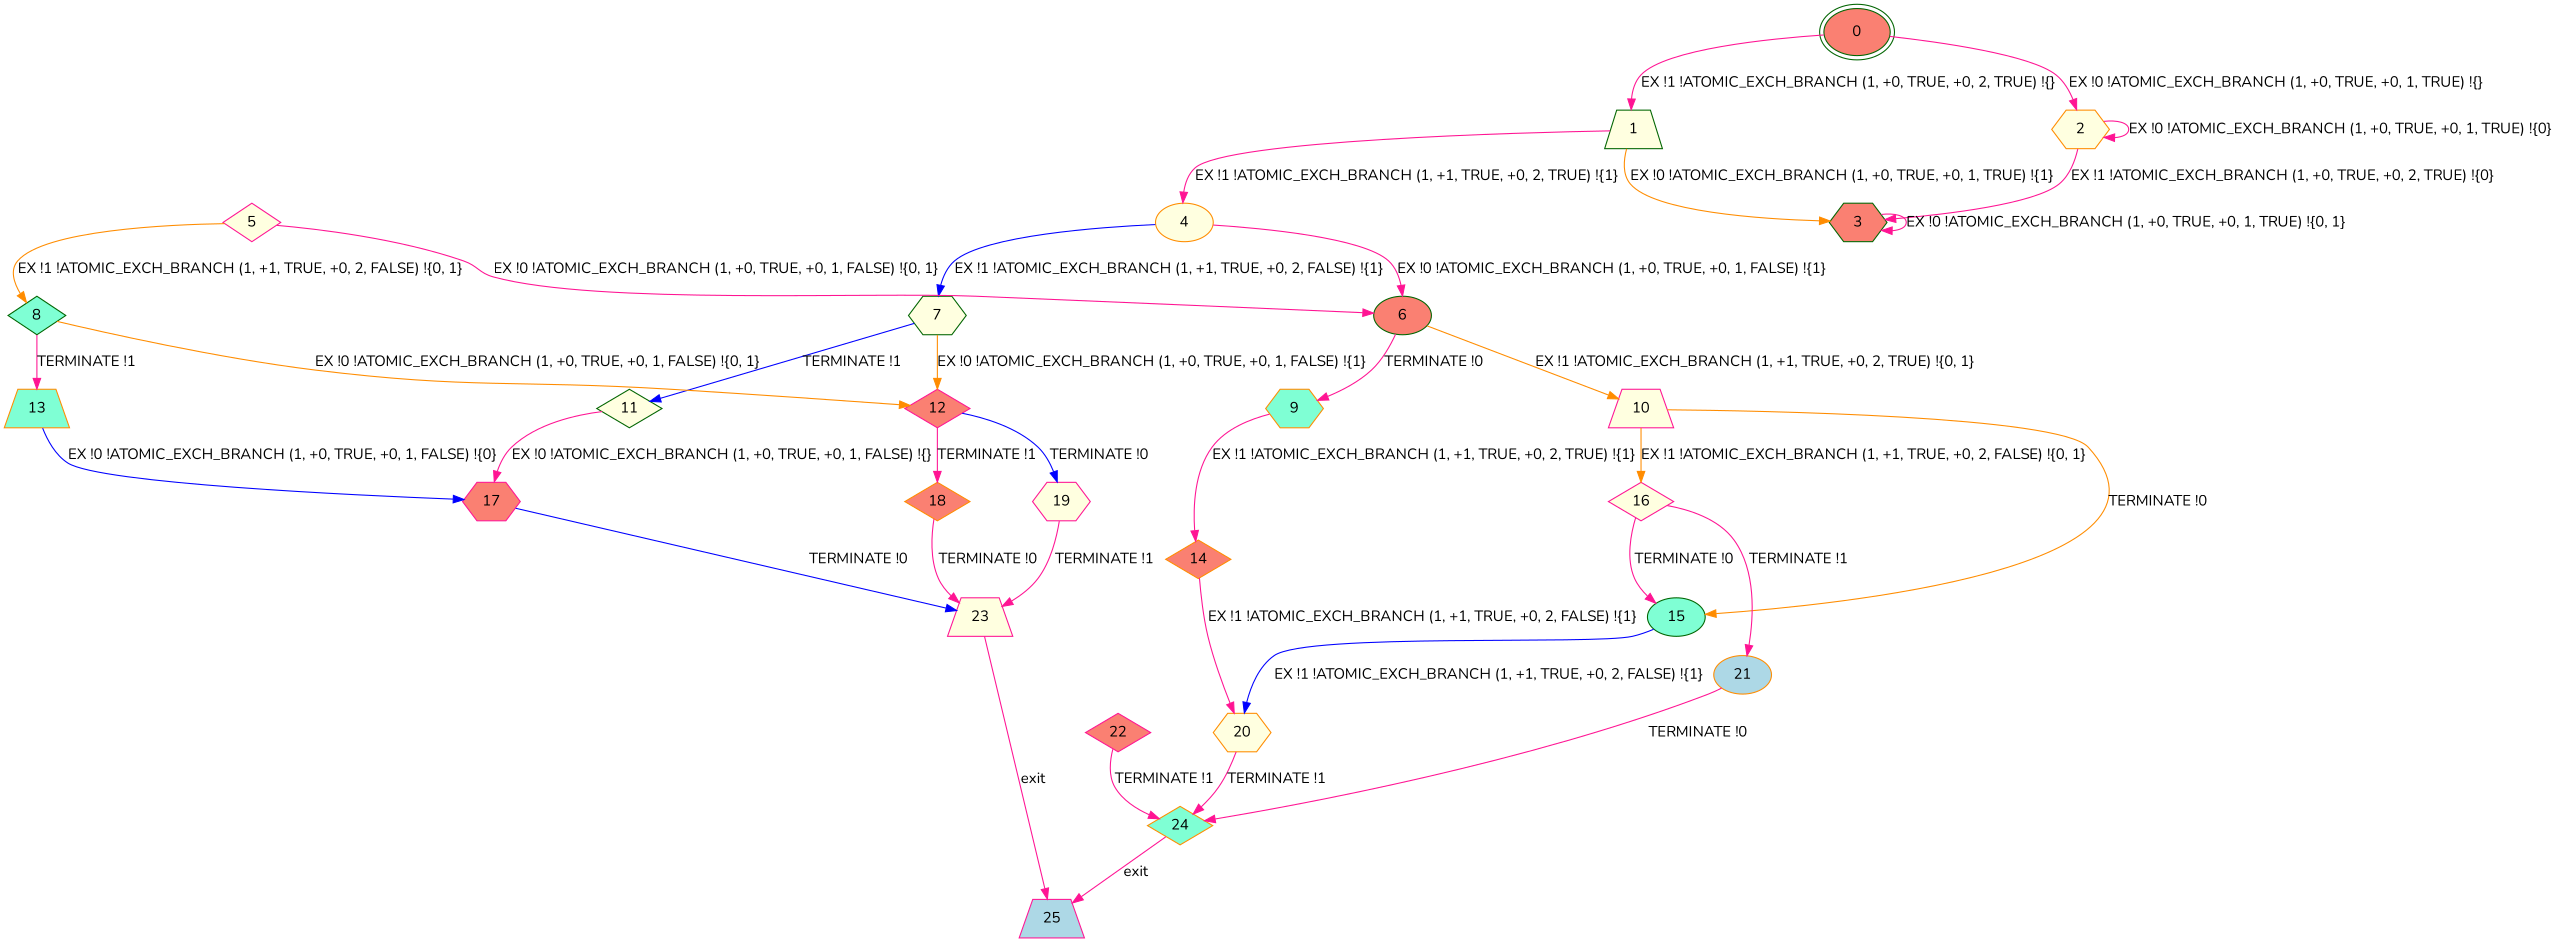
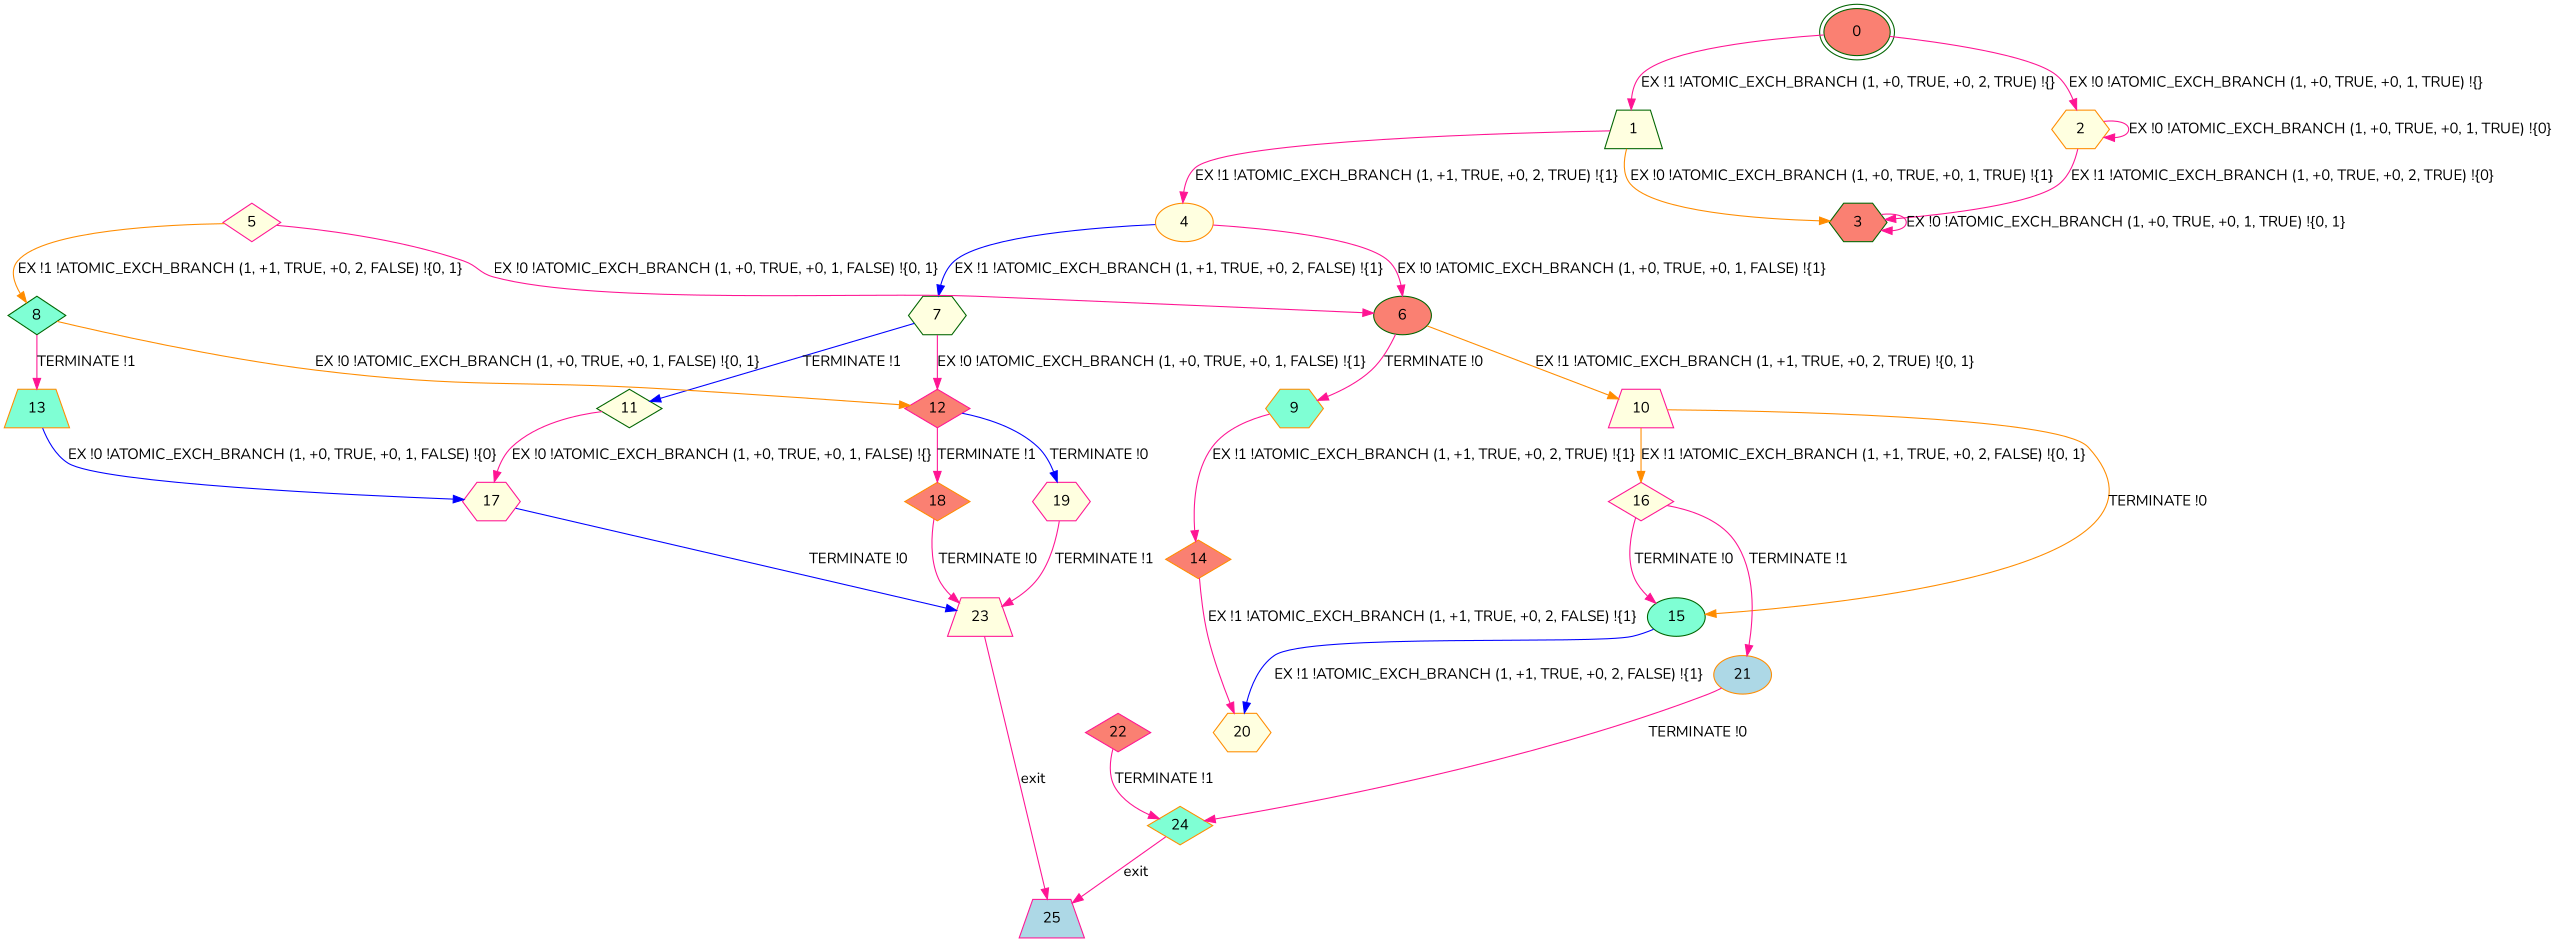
  digraph {
    fontname=Nunito
    node [color=darkorange fillcolor=lightyellow fontname=Nunito shape=diamond style=filled]
    edge [color=deeppink fontname=Nunito]
    0 [color=darkgreen fillcolor=salmon peripheries=2 shape=ellipse]
    1 [color=darkgreen shape=trapezium]
    2 [shape=hexagon]
    3 [color=darkgreen fillcolor=salmon shape=hexagon]
    4 [shape=ellipse]
    6 [color=darkgreen fillcolor=salmon shape=ellipse]
    7 [color=darkgreen shape=hexagon]
    5 [color=deeppink]
    8 [color=darkgreen fillcolor=aquamarine]
    9 [fillcolor=aquamarine shape=hexagon]
    10 [color=deeppink shape=trapezium]
    11 [color=darkgreen]
    12 [color=deeppink fillcolor=salmon]
    13 [fillcolor=aquamarine shape=trapezium]
    14 [fillcolor=salmon]
    15 [color=darkgreen fillcolor=aquamarine shape=ellipse]
    16 [color=deeppink]
-   17 [color=deeppink fillcolor=salmon shape=hexagon]
+   17 [color=deeppink shape=hexagon]
    18 [fillcolor=salmon]
    19 [color=deeppink shape=hexagon]
    20 [shape=hexagon]
    21 [fillcolor=lightblue shape=ellipse]
    23 [color=deeppink shape=trapezium]
    24 [fillcolor=aquamarine]
    22 [color=deeppink fillcolor=salmon]
    25 [color=deeppink fillcolor=lightblue shape=trapezium]
    0 -> 1 [label="EX !1 !ATOMIC_EXCH_BRANCH (1, +0, TRUE, +0, 2, TRUE) !{}"]
    0 -> 2 [label="EX !0 !ATOMIC_EXCH_BRANCH (1, +0, TRUE, +0, 1, TRUE) !{}"]
    1 -> 3 [color=darkorange label="EX !0 !ATOMIC_EXCH_BRANCH (1, +0, TRUE, +0, 1, TRUE) !{1}"]
    1 -> 4 [label="EX !1 !ATOMIC_EXCH_BRANCH (1, +1, TRUE, +0, 2, TRUE) !{1}"]
    2 -> 2 [label="EX !0 !ATOMIC_EXCH_BRANCH (1, +0, TRUE, +0, 1, TRUE) !{0}"]
    2 -> 3 [label="EX !1 !ATOMIC_EXCH_BRANCH (1, +0, TRUE, +0, 2, TRUE) !{0}"]
    3 -> 3 [label="EX !0 !ATOMIC_EXCH_BRANCH (1, +0, TRUE, +0, 1, TRUE) !{0, 1}"]
    4 -> 6 [label="EX !0 !ATOMIC_EXCH_BRANCH (1, +0, TRUE, +0, 1, FALSE) !{1}"]
    4 -> 7 [color=blue label="EX !1 !ATOMIC_EXCH_BRANCH (1, +1, TRUE, +0, 2, FALSE) !{1}"]
    6 -> 9 [label="TERMINATE !0"]
    6 -> 10 [color=darkorange label="EX !1 !ATOMIC_EXCH_BRANCH (1, +1, TRUE, +0, 2, TRUE) !{0, 1}"]
    7 -> 11 [color=blue label="TERMINATE !1"]
-   7 -> 12 [color=darkorange label="EX !0 !ATOMIC_EXCH_BRANCH (1, +0, TRUE, +0, 1, FALSE) !{1}"]
+   7 -> 12 [label="EX !0 !ATOMIC_EXCH_BRANCH (1, +0, TRUE, +0, 1, FALSE) !{1}"]
    5 -> 6 [label="EX !0 !ATOMIC_EXCH_BRANCH (1, +0, TRUE, +0, 1, FALSE) !{0, 1}"]
    5 -> 8 [color=darkorange label="EX !1 !ATOMIC_EXCH_BRANCH (1, +1, TRUE, +0, 2, FALSE) !{0, 1}"]
    8 -> 12 [color=darkorange label="EX !0 !ATOMIC_EXCH_BRANCH (1, +0, TRUE, +0, 1, FALSE) !{0, 1}"]
    8 -> 13 [label="TERMINATE !1"]
    9 -> 14 [label="EX !1 !ATOMIC_EXCH_BRANCH (1, +1, TRUE, +0, 2, TRUE) !{1}"]
    10 -> 15 [color=darkorange label="TERMINATE !0"]
    10 -> 16 [color=darkorange label="EX !1 !ATOMIC_EXCH_BRANCH (1, +1, TRUE, +0, 2, FALSE) !{0, 1}"]
    11 -> 17 [label="EX !0 !ATOMIC_EXCH_BRANCH (1, +0, TRUE, +0, 1, FALSE) !{}"]
    12 -> 18 [label="TERMINATE !1"]
    12 -> 19 [color=blue label="TERMINATE !0"]
    13 -> 17 [color=blue label="EX !0 !ATOMIC_EXCH_BRANCH (1, +0, TRUE, +0, 1, FALSE) !{0}"]
    14 -> 20 [label="EX !1 !ATOMIC_EXCH_BRANCH (1, +1, TRUE, +0, 2, FALSE) !{1}"]
    15 -> 20 [color=blue label="EX !1 !ATOMIC_EXCH_BRANCH (1, +1, TRUE, +0, 2, FALSE) !{1}"]
    16 -> 15 [label="TERMINATE !0"]
    16 -> 21 [label="TERMINATE !1"]
    17 -> 23 [color=blue label="TERMINATE !0"]
    18 -> 23 [label="TERMINATE !0"]
    19 -> 23 [label="TERMINATE !1"]
-   20 -> 24 [label="TERMINATE !1"]
    21 -> 24 [label="TERMINATE !0"]
    23 -> 25 [label=exit]
    24 -> 25 [label=exit]
    22 -> 24 [label="TERMINATE !1"]
  }
